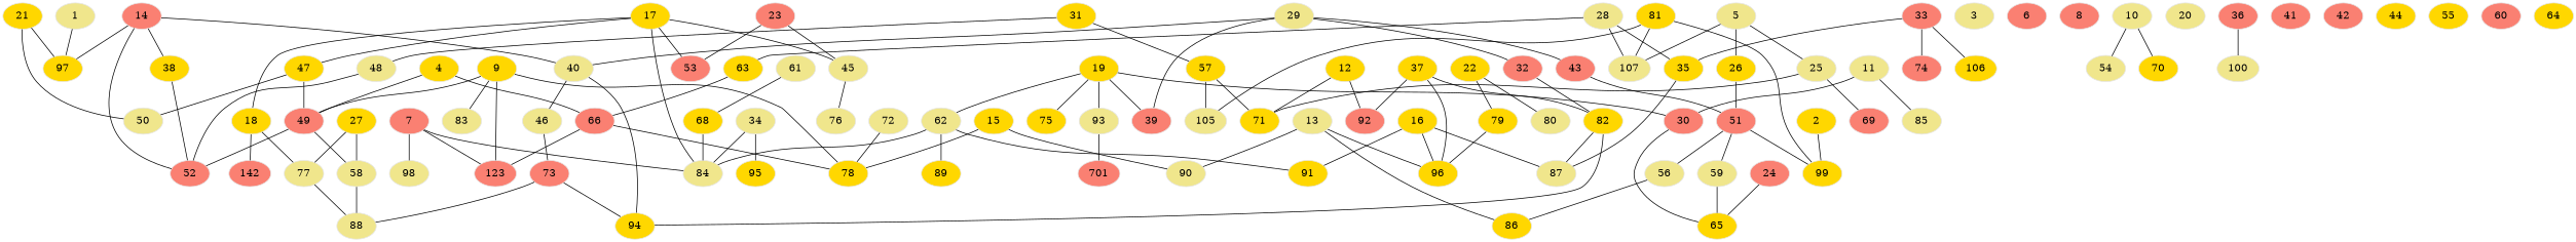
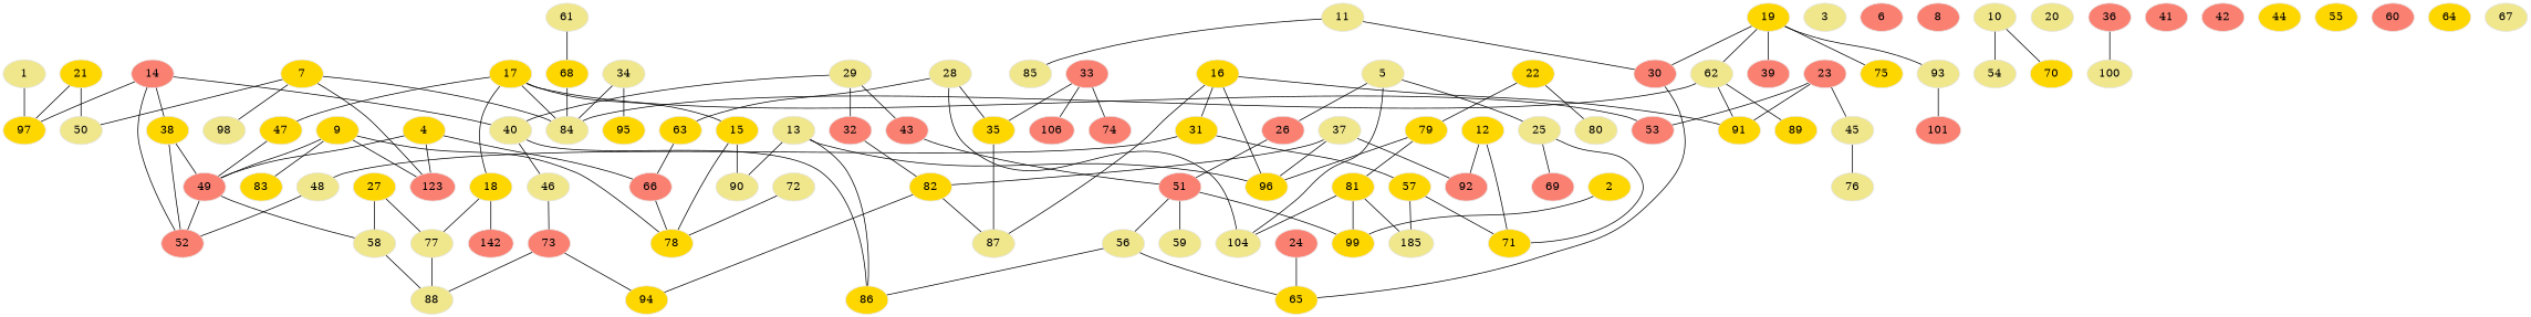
  graph {
    node [color=gray90 fillcolor=gold style=filled]
    1 [fillcolor=khaki]
    97
    2
    99
    3 [fillcolor=khaki]
    49 [fillcolor=salmon]
    4
    66 [fillcolor=salmon]
    n9 [fillcolor=salmon label=123]
    52 [fillcolor=salmon]
    58 [fillcolor=khaki]
    78
    5 [fillcolor=khaki]
    25 [fillcolor=khaki]
-   26
-   104 [fillcolor=khaki label=107]
+   26 [fillcolor=salmon]
+   104 [fillcolor=khaki]
    71
    69 [fillcolor=salmon]
    51 [fillcolor=salmon]
    6 [fillcolor=salmon]
-   7 [fillcolor=salmon]
+   7
    84 [fillcolor=khaki]
    98 [fillcolor=khaki]
    8 [fillcolor=salmon]
    9
-   83 [fillcolor=khaki]
+   83
    10 [fillcolor=khaki]
    54 [fillcolor=khaki]
    70
    11 [fillcolor=khaki]
    30 [fillcolor=salmon]
    85 [fillcolor=khaki]
    65
    12
    92 [fillcolor=salmon]
    13 [fillcolor=khaki]
    86
    90 [fillcolor=khaki]
    96
    14 [fillcolor=salmon]
    38
    40 [fillcolor=khaki]
    46 [fillcolor=khaki]
    15
    16
    31
    87 [fillcolor=khaki]
    91
    48 [fillcolor=khaki]
    57
    17
    18
    45 [fillcolor=khaki]
    47
    53 [fillcolor=salmon]
    77 [fillcolor=khaki]
    n57 [fillcolor=salmon label=142]
    76 [fillcolor=khaki]
    50 [fillcolor=khaki]
    88 [fillcolor=khaki]
    19
    39 [fillcolor=salmon]
    62 [fillcolor=khaki]
    75
    93 [fillcolor=khaki]
    89
-   101 [fillcolor=salmon label=701]
+   101 [fillcolor=salmon]
    20 [fillcolor=khaki]
    21
    22
    79
    80 [fillcolor=khaki]
    81
    23 [fillcolor=salmon]
    24 [fillcolor=salmon]
    56 [fillcolor=khaki]
    59 [fillcolor=khaki]
    27
    28 [fillcolor=khaki]
    35
    63
    29 [fillcolor=khaki]
    32 [fillcolor=salmon]
    43 [fillcolor=salmon]
    82
-   105 [fillcolor=khaki]
+   105 [fillcolor=khaki label=185]
    94
    33 [fillcolor=salmon]
    74 [fillcolor=salmon]
-   106
+   106 [fillcolor=salmon]
    34 [fillcolor=khaki]
    95
    36 [fillcolor=salmon]
    100 [fillcolor=khaki]
-   37
+   37 [fillcolor=khaki]
    73 [fillcolor=salmon]
    41 [fillcolor=salmon]
    42 [fillcolor=salmon]
    44
    55
    60 [fillcolor=salmon]
    61 [fillcolor=khaki]
    68
    64
+   67 [fillcolor=khaki]
    72 [fillcolor=khaki]
    1 -- 97
    2 -- 99
    49 -- 52
    49 -- 58
    4 -- 49
    4 -- 66
-   66 -- n9
+   4 -- n9
    66 -- 78
    58 -- 88
    5 -- 25
    5 -- 26
    5 -- 104
    25 -- 71
    25 -- 69
    26 -- 51
    51 -- 99
    51 -- 56
    51 -- 59
    7 -- n9
    7 -- 84
    7 -- 98
    9 -- 49
    9 -- n9
    9 -- 78
    9 -- 83
    10 -- 54
    10 -- 70
    11 -- 30
    11 -- 85
    30 -- 65
    12 -- 71
    12 -- 92
    13 -- 86
    13 -- 90
    13 -- 96
    14 -- 97
    14 -- 52
    14 -- 38
    14 -- 40
+   38 -- 49
    38 -- 52
-   40 -- 94
+   40 -- 86
    40 -- 46
    46 -- 73
    15 -- 78
    15 -- 90
    16 -- 96
+   16 -- 31
    16 -- 87
    16 -- 91
    31 -- 48
    31 -- 57
    48 -- 52
    57 -- 71
    57 -- 105
    17 -- 84
    17 -- 18
-   17 -- 45
+   17 -- 15
    17 -- 47
    17 -- 53
    18 -- 77
    18 -- n57
    45 -- 76
    47 -- 49
-   47 -- 50
+   7 -- 50
    77 -- 88
    19 -- 30
    19 -- 39
    19 -- 62
    19 -- 75
    19 -- 93
    62 -- 84
    62 -- 91
    62 -- 89
    93 -- 101
    21 -- 97
    21 -- 50
    22 -- 79
    22 -- 80
    79 -- 96
+   79 -- 81
    81 -- 99
    81 -- 104
    81 -- 105
+   23 -- 91
    23 -- 45
    23 -- 53
    24 -- 65
-   59 -- 65
+   56 -- 65
    56 -- 86
    27 -- 58
    27 -- 77
    28 -- 104
    28 -- 35
    28 -- 63
    35 -- 87
    63 -- 66
    29 -- 40
-   29 -- 39
    29 -- 32
    29 -- 43
    32 -- 82
    43 -- 51
    82 -- 87
    82 -- 94
    33 -- 35
    33 -- 74
    33 -- 106
    34 -- 84
    34 -- 95
    36 -- 100
    37 -- 92
    37 -- 96
    37 -- 82
    73 -- 88
    73 -- 94
    61 -- 68
    68 -- 84
    72 -- 78
  }
